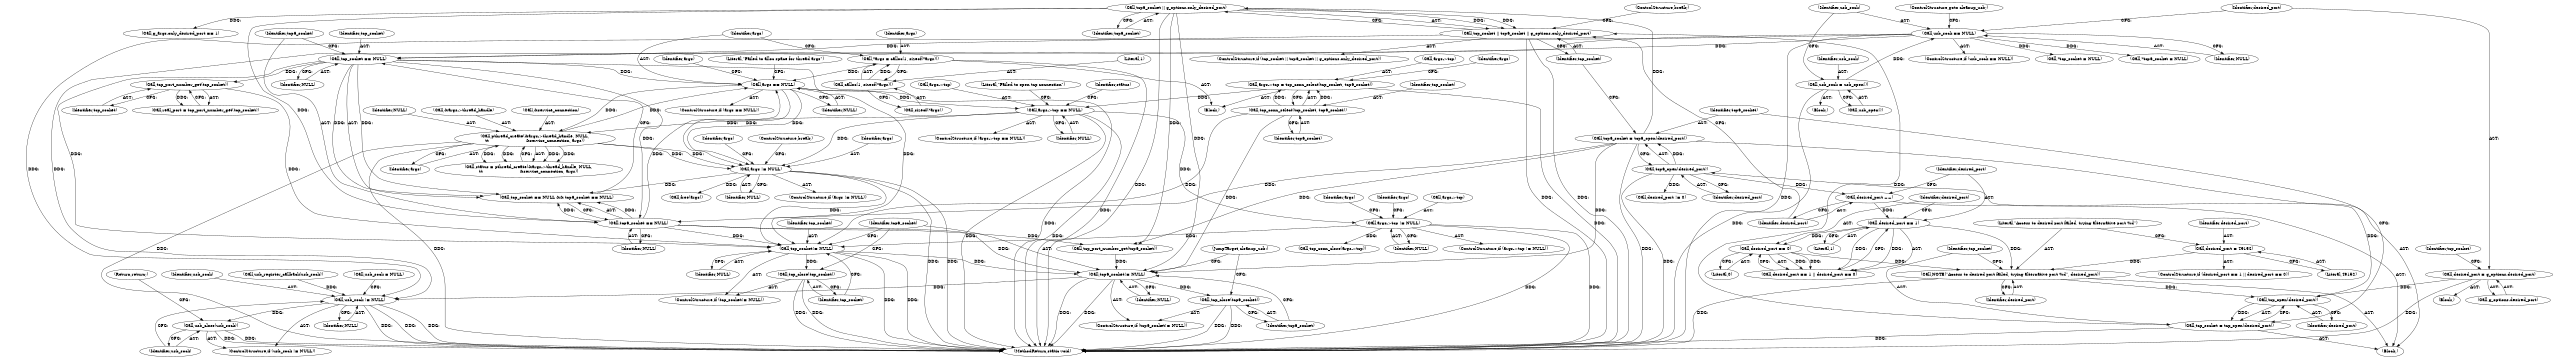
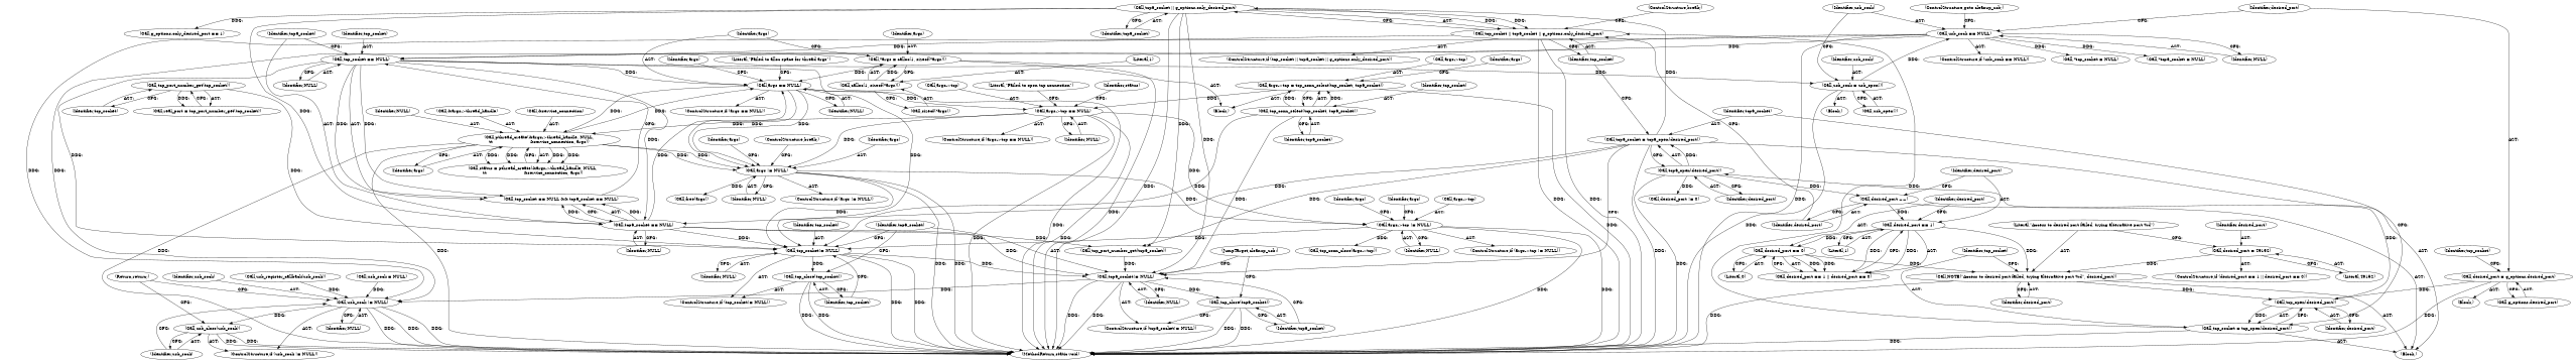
  digraph {
    n1 [label="(Call,tcp_socket!= NULL)"]
    n2 [label="(Call,tcp_close(tcp_socket))"]
    n3 [label="(Call,tcp6_socket!= NULL)"]
    n4 [label="(MethodReturn,static void)"]
    n5 [label="(ControlStructure,if (tcp_socket!= NULL))"]
    n6 [label="(Identifier,NULL)"]
    n7 [label="(Identifier,tcp_socket)"]
    n8 [label="(Call,usb_sock != NULL)"]
    n9 [label="(Call,tcp_close(tcp6_socket))"]
    n10 [label="(ControlStructure,if (tcp6_socket!= NULL))"]
    n11 [label="(Identifier,NULL)"]
    n12 [label="(Call,tcp_port_number_get(tcp_socket))"]
    n13 [label="(Identifier,tcp_socket)"]
    n14 [label="(Call,real_port = tcp_port_number_get(tcp_socket))"]
    n15 [label="(Call,tcp_socket == NULL)"]
    n16 [label="(Call,args == NULL)"]
    n17 [label="(Call,tcp6_socket == NULL)"]
    n18 [label="(Call,tcp_socket == NULL && tcp6_socket == NULL)"]
    n19 [label="(Identifier,NULL)"]
    n20 [label="(Call,args != NULL)"]
    n21 [label="(Call,pthread_create(&args->thread_handle, NULL,\n\t\t                            &service_connection, args))"]
    n22 [label="(Call,args->tcp == NULL)"]
    n23 [label="(ControlStructure,if (args == NULL))"]
    n24 [label="(Identifier,NULL)"]
    n25 [label="(Call,tcp_port_number_get(tcp6_socket))"]
    n26 [label="(Identifier,NULL)"]
    n27 [label="(Call,tcp_socket || tcp6_socket || g_options.only_desired_port)"]
    n28 [label="(Call,tcp6_socket || g_options.only_desired_port)"]
    n29 [label="(Identifier,tcp_socket)"]
    n30 [label="(ControlStructure,if (tcp_socket || tcp6_socket || g_options.only_desired_port))"]
    n31 [label="(Identifier,tcp6_socket)"]
-   n32 [label="(Call,g_args.only_desired_port == 1)"]
+   n32 [label="(Call,g_options.only_desired_port == 1)"]
    n33 [label="(Call,tcp6_socket = tcp6_open(desired_port))"]
    n34 [label="(Call,tcp_socket = tcp_open(desired_port))"]
    n35 [label="(Call,tcp_open(desired_port))"]
    n36 [label="(Block,)"]
    n37 [label="(Call,tcp6_open(desired_port))"]
    n38 [label="(Identifier,desired_port)"]
    n39 [label="(Call,desired_port ++)"]
    n40 [label="(Identifier,desired_port)"]
    n41 [label="(Call,desired_port != 0)"]
    n42 [label="(Call,desired_port = g_options.desired_port)"]
    n43 [label="(Block,)"]
    n44 [label="(Call,g_options.desired_port)"]
    n45 [label="(Call,NOTE(\"Access to desired port failed, trying alternative port %d\", desired_port))"]
    n46 [label="(Identifier,desired_port)"]
    n47 [label="(Call,desired_port = 49152)"]
    n48 [label="(ControlStructure,if (desired_port == 1 || desired_port == 0))"]
    n49 [label="(Literal,49152)"]
    n50 [label="(Call,desired_port == 1)"]
    n51 [label="(Call,desired_port == 0)"]
    n52 [label="(Call,desired_port == 1 || desired_port == 0)"]
    n53 [label="(Literal,1)"]
    n54 [label="(Literal,0)"]
    n55 [label="(Identifier,desired_port)"]
    n56 [label="(Call,usb_sock == NULL)"]
    n57 [label="(ControlStructure,if (usb_sock == NULL))"]
    n58 [label="(Call,*tcp_socket = NULL)"]
    n59 [label="(Call,*tcp6_socket = NULL)"]
    n60 [label="(Identifier,NULL)"]
    n61 [label="(Call,usb_close(usb_sock))"]
    n62 [label="(Identifier,NULL)"]
    n63 [label="(ControlStructure,if (usb_sock != NULL))"]
    n64 [label="(Call,usb_sock = usb_open())"]
    n65 [label="(Block,)"]
    n66 [label="(Call,usb_open())"]
    n67 [label="(Call,tcp_conn_select(tcp_socket, tcp6_socket))"]
    n68 [label="(Call,args->tcp = tcp_conn_select(tcp_socket, tcp6_socket))"]
    n69 [label="(Identifier,tcp6_socket)"]
    n70 [label="(Block,)"]
    n71 [label="(Call,args->tcp != NULL)"]
    n72 [label="(Call,free(args))"]
    n73 [label="(Identifier,NULL)"]
    n74 [label="(ControlStructure,if (args != NULL))"]
    n75 [label="(Call,tcp_conn_close(args->tcp))"]
    n76 [label="(Identifier,NULL)"]
    n77 [label="(ControlStructure,if (args->tcp != NULL))"]
    n78 [label="(Identifier,args)"]
    n79 [label="(Call,status = pthread_create(&args->thread_handle, NULL,\n\t\t                            &service_connection, args))"]
    n80 [label="(ControlStructure,if (args->tcp == NULL))"]
    n81 [label="(Identifier,NULL)"]
    n82 [label="(Call,*args = calloc(1, sizeof(*args)))"]
    n83 [label="(Call,calloc(1, sizeof(*args)))"]
    n84 [label="(Call,sizeof(*args))"]
    n85 [label="(Identifier,tcp6_socket)"]
    n86 [label="(Identifier,usb_sock)"]
    n87 [label="(Literal,\"Access to desired port failed, trying alternative port %d\")"]
    n88 [label="(Identifier,tcp_socket)"]
    n89 [label="(Identifier,desired_port)"]
    n90 [label="(ControlStructure,break;)"]
    n91 [label="(Call,&args->thread_handle)"]
    n92 [label="(Identifier,desired_port)"]
    n93 [label="(Call,&service_connection)"]
    n94 [label="(Identifier,args)"]
    n95 [label="(Literal,\"Failed to alloc space for thread args\")"]
    n96 [label="(Identifier,args)"]
    n97 [label="(Identifier,usb_sock)"]
    n98 [label="(Identifier,args)"]
    n99 [label="(Identifier,usb_sock)"]
    n100 [label="(Identifier,args)"]
    n101 [label="(Identifier,desired_port)"]
    n102 [label="(Identifier,tcp_socket)"]
    n103 [label="(Call,args->tcp)"]
    n104 [label="(Identifier,args)"]
    n105 [label="(Identifier,NULL)"]
    n106 [label="(Identifier,usb_sock)"]
    n107 [label="(Call,args->tcp)"]
    n108 [label="(Literal,\"Failed to open tcp connection\")"]
    n109 [label="(Identifier,desired_port)"]
    n110 [label="(Identifier,tcp6_socket)"]
    n111 [label="(Literal,1)"]
    n112 [label="(JumpTarget,cleanup_usb:)"]
    n113 [label="(Call,usb_register_callback(usb_sock))"]
    n114 [label="(Identifier,tcp_socket)"]
    n115 [label="(Identifier,tcp6_socket)"]
    n116 [label="(Identifier,tcp_socket)"]
    n117 [label="(Identifier,args)"]
    n118 [label="(Identifier,tcp6_socket)"]
    n119 [label="(Identifier,args)"]
    n120 [label="(Call,usb_sock = NULL)"]
    n121 [label="(ControlStructure,break;)"]
    n122 [label="(ControlStructure,goto cleanup_usb;)"]
    n123 [label="(Return,return;)"]
    n124 [label="(Identifier,status)"]
    n125 [label="(Identifier,args)"]
    n126 [label="(Call,args->tcp)"]
    n127 [label="(Identifier,tcp_socket)"]
    n1 -> n2 [label="DDG: "]
    n1 -> n3 [label="DDG: "]
    n1 -> n4 [label="DDG: "]
    n1 -> n4 [label="DDG: "]
    n1 -> n5 [label="AST: "]
    n1 -> n6 [label="CFG: "]
    n2 -> n4 [label="DDG: "]
    n2 -> n4 [label="DDG: "]
    n2 -> n5 [label="AST: "]
    n2 -> n7 [label="CFG: "]
    n3 -> n4 [label="DDG: "]
    n3 -> n4 [label="DDG: "]
    n3 -> n8 [label="DDG: "]
    n3 -> n9 [label="DDG: "]
    n3 -> n10 [label="AST: "]
    n3 -> n11 [label="CFG: "]
    n6 -> n1 [label="AST: "]
    n7 -> n1 [label="CFG: "]
    n7 -> n2 [label="AST: "]
    n8 -> n4 [label="DDG: "]
    n8 -> n4 [label="DDG: "]
    n8 -> n4 [label="DDG: "]
    n8 -> n61 [label="DDG: "]
    n8 -> n62 [label="CFG: "]
    n8 -> n63 [label="AST: "]
    n9 -> n4 [label="DDG: "]
    n9 -> n4 [label="DDG: "]
-   n9 -> n10 [label="AST: "]
+   n9 -> n10 [label="CFG: "]
    n9 -> n85 [label="CFG: "]
    n11 -> n3 [label="AST: "]
    n12 -> n1 [label="DDG: "]
    n12 -> n13 [label="CFG: "]
    n12 -> n14 [label="AST: "]
    n12 -> n14 [label="DDG: "]
    n13 -> n12 [label="AST: "]
    n14 -> n12 [label="CFG: "]
    n15 -> n1 [label="DDG: "]
    n15 -> n1 [label="DDG: "]
-   n15 -> n12 [label="DDG: "]
+   n15 -> n64 [label="DDG: "]
    n15 -> n16 [label="DDG: "]
    n15 -> n17 [label="DDG: "]
    n15 -> n18 [label="AST: "]
    n15 -> n18 [label="DDG: "]
    n15 -> n18 [label="DDG: "]
    n15 -> n19 [label="CFG: "]
    n16 -> n4 [label="DDG: "]
    n16 -> n20 [label="DDG: "]
    n16 -> n20 [label="DDG: "]
    n16 -> n21 [label="DDG: "]
    n16 -> n22 [label="DDG: "]
    n16 -> n23 [label="AST: "]
    n16 -> n24 [label="CFG: "]
    n17 -> n1 [label="DDG: "]
    n17 -> n3 [label="DDG: "]
    n17 -> n16 [label="DDG: "]
    n17 -> n18 [label="AST: "]
    n17 -> n18 [label="DDG: "]
    n17 -> n18 [label="DDG: "]
    n17 -> n25 [label="DDG: "]
    n17 -> n26 [label="CFG: "]
    n18 -> n15 [label="CFG: "]
    n18 -> n17 [label="CFG: "]
    n19 -> n15 [label="AST: "]
    n20 -> n1 [label="DDG: "]
    n20 -> n4 [label="DDG: "]
    n20 -> n4 [label="DDG: "]
-   n20 -> n18 [label="DDG: "]
+   n20 -> n71 [label="DDG: "]
    n20 -> n72 [label="DDG: "]
    n20 -> n73 [label="CFG: "]
    n20 -> n74 [label="AST: "]
    n21 -> n4 [label="DDG: "]
    n21 -> n4 [label="DDG: "]
    n21 -> n16 [label="DDG: "]
    n21 -> n20 [label="DDG: "]
    n21 -> n20 [label="DDG: "]
    n21 -> n78 [label="CFG: "]
    n21 -> n79 [label="AST: "]
    n21 -> n79 [label="DDG: "]
    n21 -> n79 [label="DDG: "]
    n21 -> n79 [label="DDG: "]
    n21 -> n79 [label="DDG: "]
    n22 -> n4 [label="DDG: "]
    n22 -> n4 [label="DDG: "]
    n22 -> n20 [label="DDG: "]
    n22 -> n21 [label="DDG: "]
    n22 -> n71 [label="DDG: "]
    n22 -> n80 [label="AST: "]
    n22 -> n81 [label="CFG: "]
    n24 -> n16 [label="AST: "]
    n25 -> n3 [label="DDG: "]
    n26 -> n17 [label="AST: "]
    n27 -> n4 [label="DDG: "]
    n27 -> n4 [label="DDG: "]
    n27 -> n15 [label="DDG: "]
    n27 -> n28 [label="CFG: "]
    n27 -> n29 [label="CFG: "]
    n27 -> n30 [label="AST: "]
    n28 -> n3 [label="DDG: "]
    n28 -> n4 [label="DDG: "]
    n28 -> n17 [label="DDG: "]
    n28 -> n25 [label="DDG: "]
    n28 -> n27 [label="AST: "]
    n28 -> n27 [label="DDG: "]
    n28 -> n27 [label="DDG: "]
    n28 -> n31 [label="CFG: "]
    n28 -> n32 [label="DDG: "]
    n29 -> n27 [label="AST: "]
    n29 -> n33 [label="CFG: "]
    n31 -> n28 [label="AST: "]
-   n33 -> n3 [label="DDG: "]
+   n33 -> n3 [label="CFG: "]
    n33 -> n4 [label="DDG: "]
    n33 -> n17 [label="DDG: "]
    n33 -> n25 [label="DDG: "]
    n33 -> n28 [label="DDG: "]
    n33 -> n36 [label="AST: "]
    n33 -> n37 [label="CFG: "]
    n34 -> n4 [label="DDG: "]
    n34 -> n27 [label="DDG: "]
    n34 -> n35 [label="CFG: "]
    n34 -> n36 [label="AST: "]
    n35 -> n34 [label="AST: "]
    n35 -> n34 [label="DDG: "]
    n35 -> n37 [label="DDG: "]
    n35 -> n38 [label="CFG: "]
    n37 -> n4 [label="DDG: "]
    n37 -> n33 [label="AST: "]
    n37 -> n33 [label="DDG: "]
    n37 -> n39 [label="DDG: "]
    n37 -> n40 [label="CFG: "]
    n37 -> n41 [label="DDG: "]
    n38 -> n35 [label="AST: "]
    n39 -> n36 [label="AST: "]
    n39 -> n50 [label="DDG: "]
    n39 -> n55 [label="CFG: "]
    n40 -> n37 [label="AST: "]
    n42 -> n4 [label="DDG: "]
    n42 -> n35 [label="DDG: "]
    n42 -> n43 [label="AST: "]
-   n42 -> n44 [label="AST: "]
+   n42 -> n44 [label="CFG: "]
    n44 -> n42 [label="AST: "]
    n45 -> n4 [label="DDG: "]
    n45 -> n35 [label="DDG: "]
    n45 -> n36 [label="AST: "]
    n45 -> n46 [label="CFG: "]
    n46 -> n45 [label="AST: "]
    n47 -> n45 [label="DDG: "]
    n47 -> n48 [label="AST: "]
    n47 -> n49 [label="CFG: "]
    n49 -> n47 [label="AST: "]
    n50 -> n45 [label="DDG: "]
    n50 -> n51 [label="DDG: "]
    n50 -> n52 [label="AST: "]
    n50 -> n52 [label="DDG: "]
    n50 -> n52 [label="DDG: "]
    n50 -> n53 [label="CFG: "]
    n51 -> n45 [label="DDG: "]
    n51 -> n52 [label="AST: "]
    n51 -> n52 [label="DDG: "]
    n51 -> n52 [label="DDG: "]
    n51 -> n54 [label="CFG: "]
    n52 -> n50 [label="CFG: "]
    n52 -> n51 [label="CFG: "]
    n53 -> n50 [label="AST: "]
    n54 -> n51 [label="AST: "]
    n55 -> n27 [label="CFG: "]
    n55 -> n39 [label="AST: "]
    n56 -> n4 [label="DDG: "]
    n56 -> n8 [label="DDG: "]
    n56 -> n8 [label="DDG: "]
    n56 -> n15 [label="DDG: "]
    n56 -> n57 [label="AST: "]
    n56 -> n58 [label="DDG: "]
    n56 -> n59 [label="DDG: "]
    n56 -> n60 [label="CFG: "]
    n60 -> n56 [label="AST: "]
    n61 -> n4 [label="DDG: "]
    n61 -> n4 [label="DDG: "]
    n61 -> n63 [label="AST: "]
    n61 -> n86 [label="CFG: "]
    n62 -> n8 [label="AST: "]
    n64 -> n4 [label="DDG: "]
    n64 -> n56 [label="DDG: "]
    n64 -> n65 [label="AST: "]
    n64 -> n66 [label="CFG: "]
    n66 -> n64 [label="AST: "]
    n67 -> n1 [label="DDG: "]
    n67 -> n3 [label="DDG: "]
    n67 -> n68 [label="AST: "]
    n67 -> n68 [label="DDG: "]
    n67 -> n68 [label="DDG: "]
    n67 -> n69 [label="CFG: "]
    n68 -> n4 [label="DDG: "]
    n68 -> n22 [label="DDG: "]
    n68 -> n67 [label="CFG: "]
    n68 -> n70 [label="AST: "]
    n69 -> n67 [label="AST: "]
    n71 -> n1 [label="DDG: "]
    n71 -> n4 [label="DDG: "]
    n71 -> n4 [label="DDG: "]
    n71 -> n75 [label="DDG: "]
    n71 -> n76 [label="CFG: "]
    n71 -> n77 [label="AST: "]
    n73 -> n20 [label="AST: "]
    n76 -> n71 [label="AST: "]
    n78 -> n21 [label="AST: "]
    n79 -> n21 [label="CFG: "]
    n81 -> n22 [label="AST: "]
    n82 -> n4 [label="DDG: "]
    n82 -> n16 [label="DDG: "]
    n82 -> n70 [label="AST: "]
    n82 -> n83 [label="CFG: "]
    n83 -> n82 [label="AST: "]
    n83 -> n82 [label="DDG: "]
    n83 -> n84 [label="CFG: "]
    n84 -> n83 [label="AST: "]
    n85 -> n3 [label="CFG: "]
    n85 -> n9 [label="AST: "]
    n86 -> n8 [label="CFG: "]
    n86 -> n61 [label="AST: "]
    n87 -> n45 [label="AST: "]
    n87 -> n47 [label="CFG: "]
    n88 -> n34 [label="AST: "]
    n88 -> n45 [label="CFG: "]
    n89 -> n39 [label="CFG: "]
    n89 -> n50 [label="AST: "]
    n90 -> n27 [label="CFG: "]
    n91 -> n21 [label="AST: "]
    n92 -> n50 [label="CFG: "]
    n92 -> n51 [label="AST: "]
    n93 -> n21 [label="AST: "]
    n94 -> n82 [label="AST: "]
    n95 -> n16 [label="CFG: "]
    n96 -> n71 [label="CFG: "]
    n97 -> n8 [label="AST: "]
    n98 -> n20 [label="AST: "]
    n99 -> n56 [label="AST: "]
    n99 -> n64 [label="CFG: "]
    n100 -> n20 [label="CFG: "]
    n101 -> n47 [label="AST: "]
    n102 -> n15 [label="AST: "]
    n103 -> n68 [label="AST: "]
    n104 -> n68 [label="CFG: "]
    n105 -> n21 [label="AST: "]
    n106 -> n64 [label="AST: "]
    n107 -> n22 [label="AST: "]
    n108 -> n22 [label="CFG: "]
    n109 -> n42 [label="AST: "]
    n109 -> n56 [label="CFG: "]
    n110 -> n1 [label="CFG: "]
    n110 -> n2 [label="CFG: "]
    n110 -> n3 [label="AST: "]
    n111 -> n83 [label="AST: "]
    n112 -> n3 [label="CFG: "]
    n112 -> n9 [label="CFG: "]
    n113 -> n8 [label="DDG: "]
    n114 -> n42 [label="CFG: "]
    n115 -> n15 [label="CFG: "]
    n115 -> n17 [label="AST: "]
    n116 -> n67 [label="AST: "]
    n117 -> n16 [label="CFG: "]
    n118 -> n33 [label="AST: "]
    n118 -> n34 [label="CFG: "]
    n119 -> n71 [label="CFG: "]
-   n120 -> n8 [label="CFG: "]
+   n120 -> n8 [label="DDG: "]
    n121 -> n20 [label="CFG: "]
    n122 -> n56 [label="CFG: "]
+   n123 -> n8 [label="CFG: "]
    n123 -> n61 [label="CFG: "]
    n124 -> n22 [label="CFG: "]
    n125 -> n16 [label="AST: "]
    n125 -> n82 [label="CFG: "]
    n126 -> n71 [label="AST: "]
    n127 -> n1 [label="AST: "]
  }
